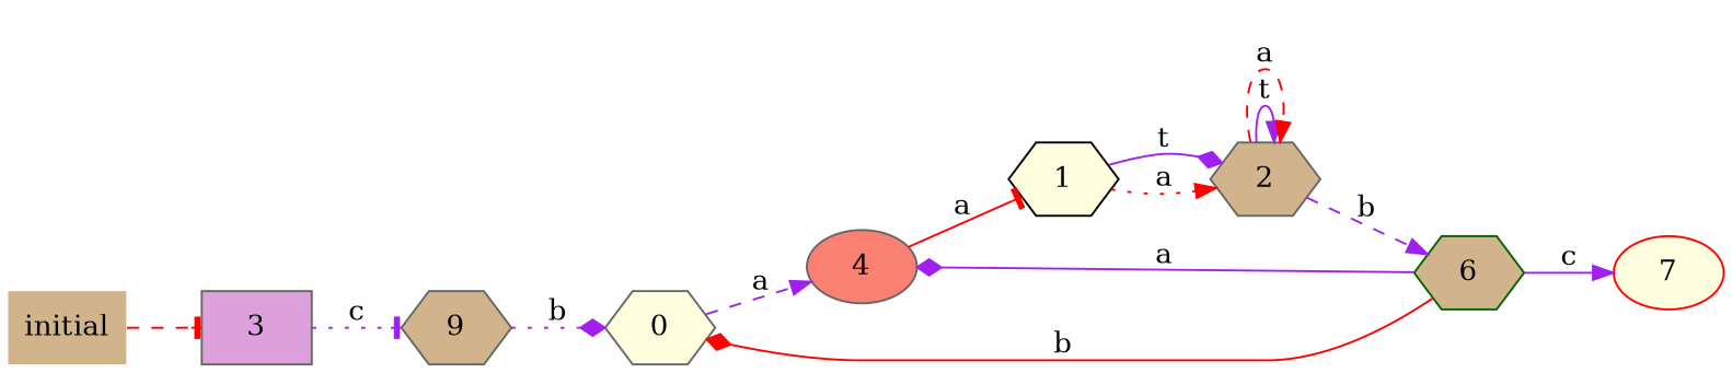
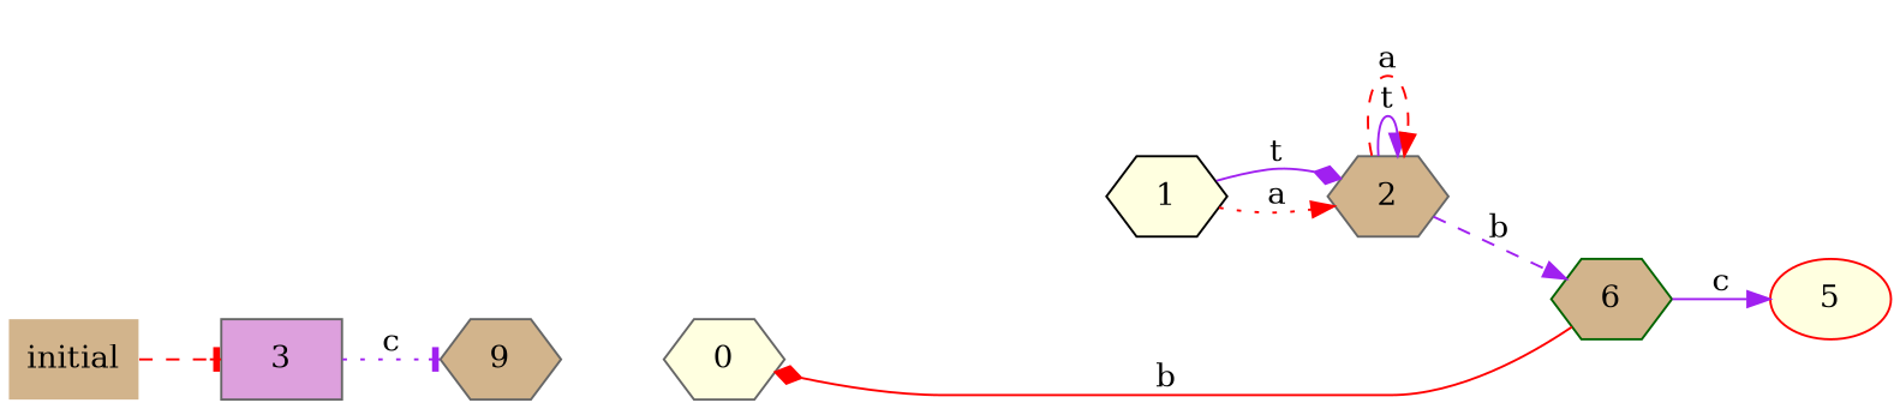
  digraph {
    rankdir=LR
    node [color=gray40 fillcolor=tan shape=hexagon style=filled]
    edge [arrowhead=normal color=purple style=solid]
    0 [fillcolor=lightyellow]
-   4 [fillcolor=salmon shape=ellipse]
    1 [color=black fillcolor=lightyellow]
    2
    6 [color=darkgreen]
-   7 [color=red fillcolor=lightyellow shape=ellipse]
+   7 [color=red fillcolor=lightyellow shape=ellipse label=5]
    3 [fillcolor=plum shape=box]
    n8 [label=9]
    initial [shape=plaintext]
-   0 -> 4 [label=a style=dashed]
-   4 -> 1 [arrowhead=tee color=red label=a]
    1 -> 2 [arrowhead=diamond label=t]
    1 -> 2 [color=red label=a style=dotted]
    2 -> 2 [label=t]
    2 -> 2 [color=red label=a style=dashed]
    2 -> 6 [label=b style=dashed]
    6 -> 0 [arrowhead=diamond color=red label=b]
-   6 -> 4 [arrowhead=diamond label=a]
    6 -> 7 [label=c]
    3 -> n8 [arrowhead=tee label=c style=dotted]
-   n8 -> 0 [arrowhead=diamond label=b style=dotted]
    initial -> 3 [arrowhead=tee color=red style=dashed]
  }
